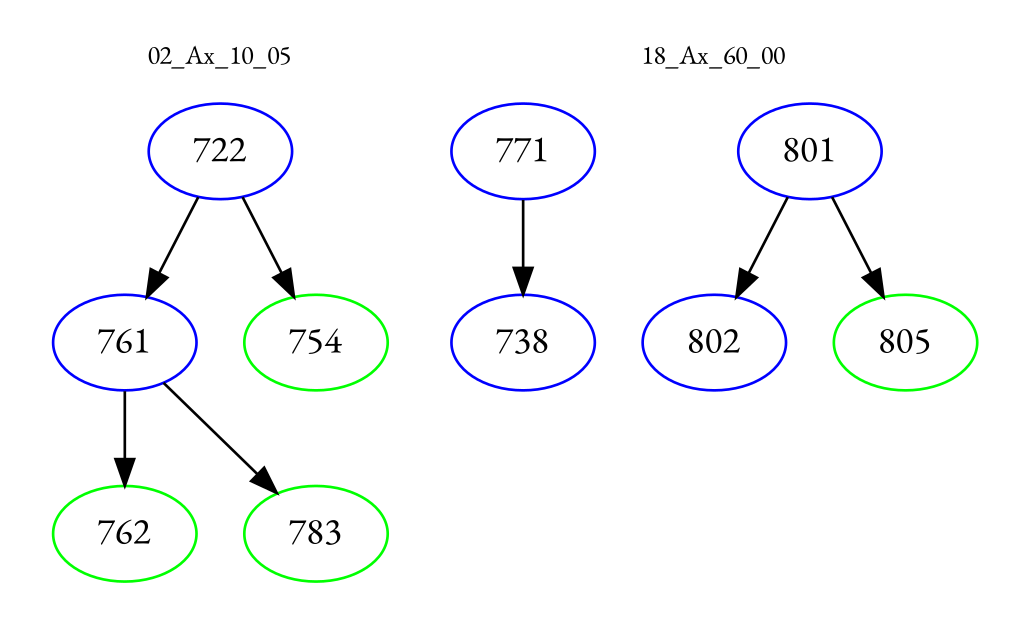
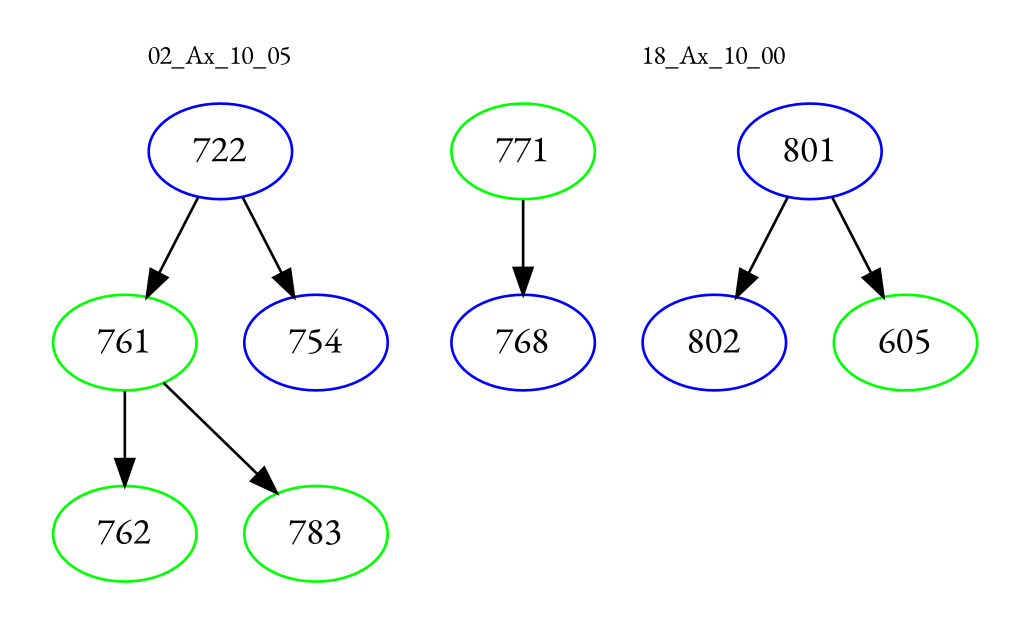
  digraph {
    fontname="EB Garamond"
    node [color=blue fontname="EB Garamond"]
    edge [color=black fontname="EB Garamond"]
-   n1 [label=761]
+   n1 [color=green label=761]
    n2 [label=722]
    n3 [color=green label=762]
    n4 [color=green label=783]
-   n5 [color=green label=754]
+   n5 [label=754]
    n6 [label=801]
-   n7 [label=771]
+   n7 [color=green label=771]
    n8 [label=802]
-   n9 [color=green label=805]
-   n10 [label=738]
+   n9 [color=green label=605]
+   n10 [label=768]
    subgraph cluster_1 {
      color=white
      fontsize=10
      label="02_Ax_10_05"
      n1
      n2
      n3
      n4
      n5
    }
    subgraph cluster_2 {
      color=white
      fontsize=10
-     label="18_Ax_60_00"
+     label="18_Ax_10_00"
      n6
      n7
      n8
      n9
      n10
    }
    n1 -> n3
    n1 -> n4
    n2 -> n1
    n2 -> n5
    n6 -> n8
    n6 -> n9
    n7 -> n10
  }
